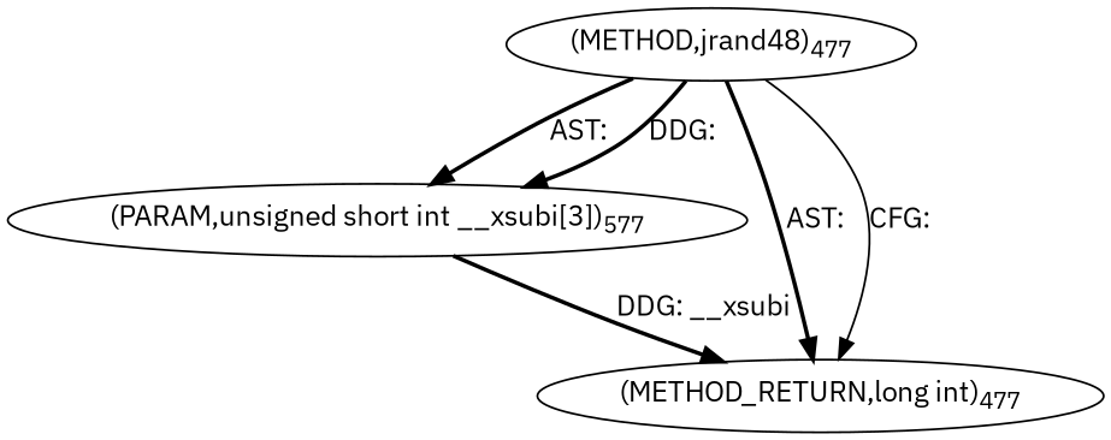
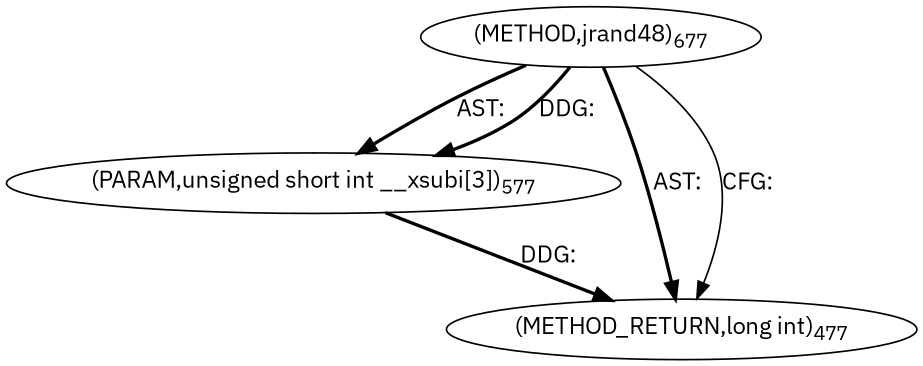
  digraph {
    fontname="IBM Plex Sans"
    node [fontname="IBM Plex Sans"]
    edge [fontname="IBM Plex Sans" style=bold]
-   n1 [label=<(METHOD,jrand48)<SUB>477</SUB>>]
+   n1 [label=<(METHOD,jrand48)<SUB>677</SUB>>]
    n2 [label=<(PARAM,unsigned short int __xsubi[3])<SUB>577</SUB>>]
    n3 [label=<(METHOD_RETURN,long int)<SUB>477</SUB>>]
    n1 -> n2 [label="AST: "]
    n1 -> n2 [label="DDG: "]
    n1 -> n3 [label="AST: "]
    n1 -> n3 [label="CFG: " style=solid]
-   n2 -> n3 [label="DDG: __xsubi"]
+   n2 -> n3 [label="DDG: "]
  }
